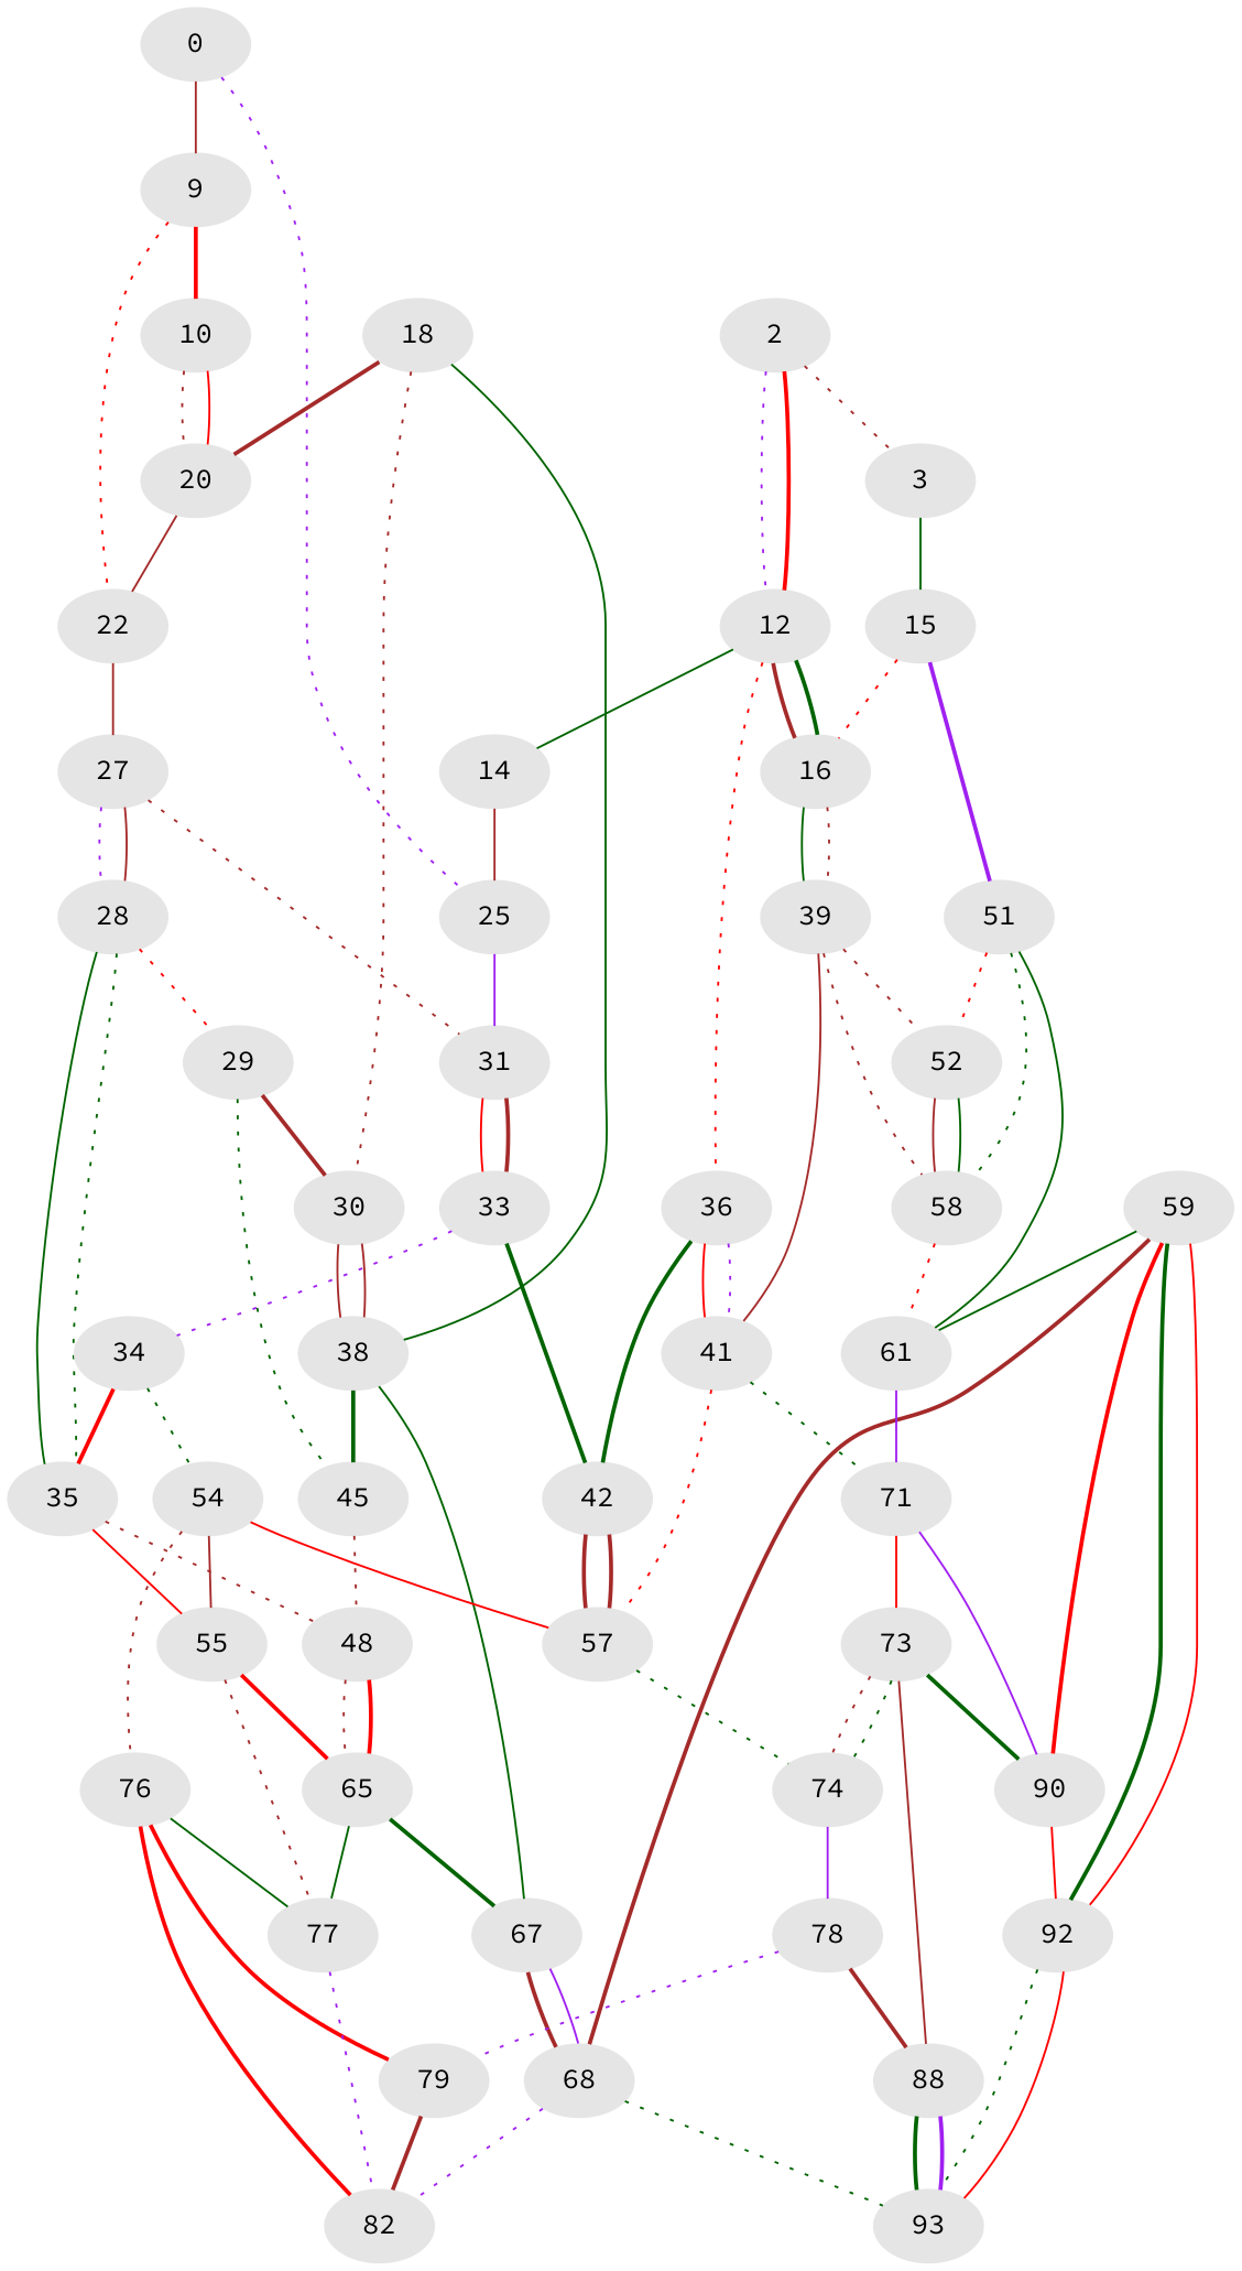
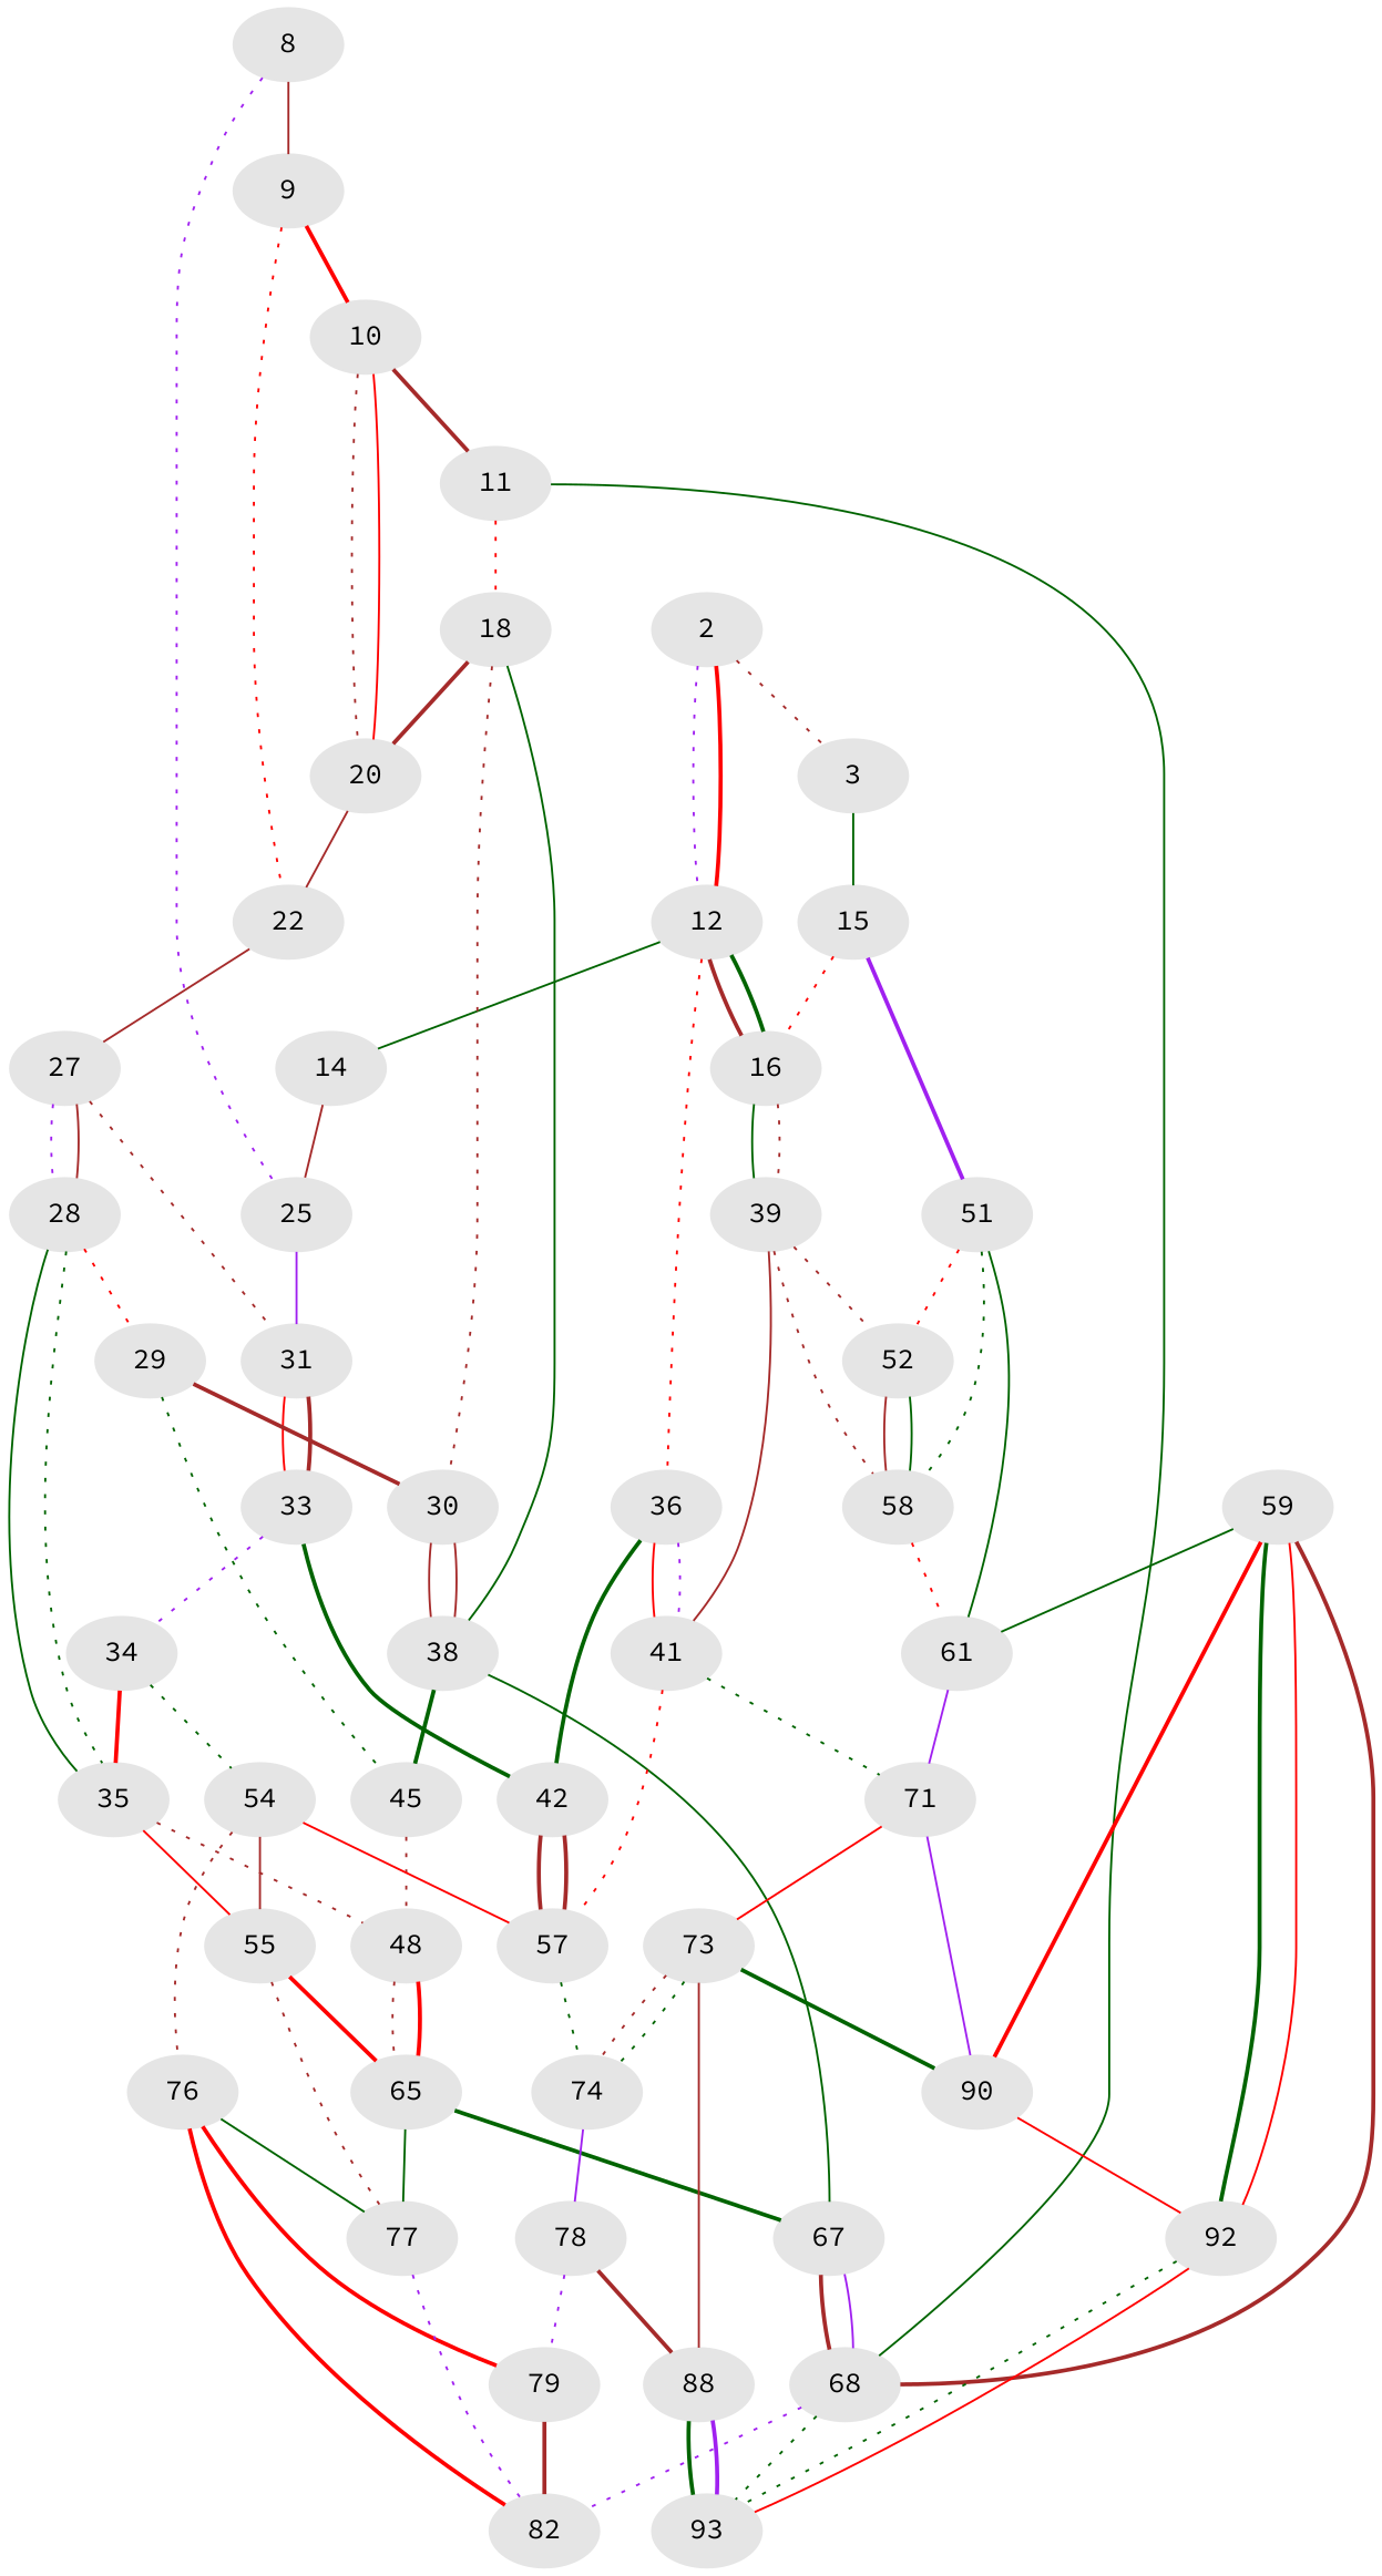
  graph {
    fontname="Source Code Pro"
    node [color=gray90 fontname="Source Code Pro" style=filled]
    edge [color=brown fontname="Source Code Pro" style=dotted]
    3 [super="+4"]
    2
    12 [super="+13"]
-   8 [super="+24" label=0]
+   8 [super="+24"]
    9 [super="+21"]
    25 [super="+26"]
    14
    15 [super="+50"]
    16
    36 [super="+37"]
    51 [super="+62"]
+   11 [super="+17"]
    18 [super="+19"]
    68 [super="+84"]
    59 [super="+60"]
    61 [super="+70"]
    90 [super="+91"]
    92
    10
    22 [super="+23"]
    31
    20
    27 [super="+32"]
    30
    38 [super="+46"]
    82 [super="+83"]
    93 [super="+94"]
    39 [super="+40"]
    42
    41 [super="+56"]
    52
    58 [super="+69"]
    45 [super="+49"]
    67
    28
    33 [super="+43"]
    29 [super="+44"]
    35 [super="+47"]
    48
    55 [super="+75"]
    34 [super="+53"]
    54 [super="+64"]
    57 [super="+63"]
    76 [super="+80"]
    65 [super="+66"]
    77 [super="+81"]
    71 [super="+72"]
    74
    73 [super="+87"]
    79 [super="+85"]
    78 [super="+86"]
    88 [super="+89"]
    3 -- 15 [color=darkgreen style=solid weight=2]
    2 -- 3
    2 -- 12 [color=purple]
    2 -- 12 [color=red style=bold]
    12 -- 14 [color=darkgreen style=solid]
    12 -- 16 [style=bold]
    12 -- 16 [color=darkgreen style=bold]
    12 -- 36 [color=red]
    8 -- 9 [style=solid weight=2]
    8 -- 25 [color=purple]
    9 -- 10 [color=red style=bold]
    9 -- 22 [color=red]
    25 -- 31 [color=purple style=solid]
    14 -- 25 [style=solid]
    15 -- 16 [color=red]
    15 -- 51 [color=purple style=bold]
    16 -- 39 [color=darkgreen style=solid]
    16 -- 39
    36 -- 42 [color=darkgreen style=bold]
    36 -- 41 [color=red style=solid]
    36 -- 41 [color=purple]
    51 -- 61 [color=darkgreen style=solid]
    51 -- 52 [color=red]
    51 -- 58 [color=darkgreen]
+   11 -- 18 [color=red]
+   11 -- 68 [color=darkgreen style=solid]
    18 -- 20 [style=bold]
    18 -- 30
    18 -- 38 [color=darkgreen style=solid]
    68 -- 82 [color=purple]
    68 -- 93 [color=darkgreen]
    59 -- 68 [style=bold]
    59 -- 61 [color=darkgreen style=solid]
    59 -- 90 [color=red style=bold]
    59 -- 92 [color=darkgreen style=bold]
    59 -- 92 [color=red style=solid]
    61 -- 71 [color=purple style=solid]
    90 -- 92 [color=red style=solid]
    92 -- 93 [color=darkgreen]
    92 -- 93 [color=red style=solid]
+   10 -- 11 [style=bold]
    10 -- 20
    10 -- 20 [color=red style=solid]
    22 -- 27 [style=solid weight=2]
    31 -- 33 [color=red style=solid]
    31 -- 33 [style=bold]
    20 -- 22 [style=solid]
    27 -- 31
    27 -- 28 [color=purple]
    27 -- 28 [style=solid]
    30 -- 38 [style=solid]
    30 -- 38 [style=solid]
    38 -- 45 [color=darkgreen style=bold]
    38 -- 67 [color=darkgreen style=solid]
    39 -- 41 [style=solid]
    39 -- 52
    39 -- 58
    42 -- 57 [style=bold]
    42 -- 57 [style=bold]
    41 -- 57 [color=red]
    41 -- 71 [color=darkgreen]
    52 -- 58 [style=solid]
    52 -- 58 [color=darkgreen style=solid]
    58 -- 61 [color=red]
    45 -- 48
    67 -- 68 [style=bold]
    67 -- 68 [color=purple style=solid]
    28 -- 29 [color=red]
    28 -- 35 [color=darkgreen style=solid]
    28 -- 35 [color=darkgreen]
    33 -- 42 [color=darkgreen style=bold]
    33 -- 34 [color=purple weight=2]
    29 -- 30 [style=bold]
    29 -- 45 [color=darkgreen weight=2]
    35 -- 48
    35 -- 55 [color=red style=solid]
    48 -- 65
    48 -- 65 [color=red style=bold]
    55 -- 65 [color=red style=bold]
    55 -- 77
    34 -- 35 [color=red style=bold]
    34 -- 54 [color=darkgreen]
    54 -- 55 [style=solid]
    54 -- 57 [color=red style=solid]
    54 -- 76
    57 -- 74 [color=darkgreen]
    76 -- 82 [color=red style=bold]
    76 -- 77 [color=darkgreen style=solid]
    76 -- 79 [color=red style=bold]
    65 -- 67 [color=darkgreen style=bold]
    65 -- 77 [color=darkgreen style=solid]
    77 -- 82 [color=purple]
    71 -- 90 [color=purple style=solid]
    71 -- 73 [color=red style=solid]
    74 -- 78 [color=purple style=solid]
    73 -- 90 [color=darkgreen style=bold]
    73 -- 74
    73 -- 74 [color=darkgreen]
    73 -- 88 [style=solid]
    79 -- 82 [style=bold]
    78 -- 79 [color=purple weight=2]
    78 -- 88 [style=bold]
    88 -- 93 [color=darkgreen style=bold weight=2]
    88 -- 93 [color=purple style=bold]
  }
